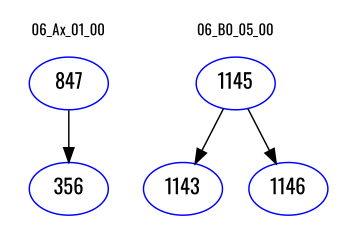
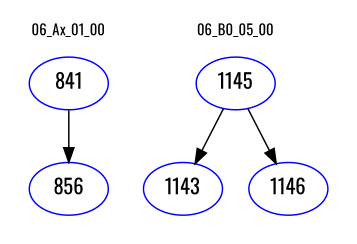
  digraph {
    fontname=Oswald
    node [color=blue fontname=Oswald]
    edge [color=black fontname=Oswald]
-   n1 [label=847]
-   n2 [label=356]
+   n1 [label=841]
+   n2 [label=856]
    n3 [label=1145]
    n4 [label=1143]
    n5 [label=1146]
    subgraph cluster_1 {
      color=white
      fontsize=10
      label="06_Ax_01_00"
      n1
      n2
    }
    subgraph cluster_2 {
      color=white
      fontsize=10
      label="06_B0_05_00"
      n3
      n4
      n5
    }
    n1 -> n2
    n3 -> n4
    n3 -> n5
  }
